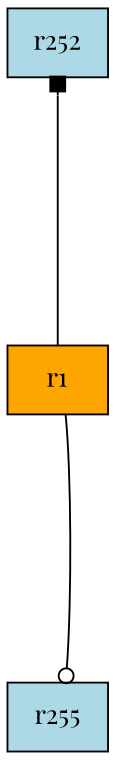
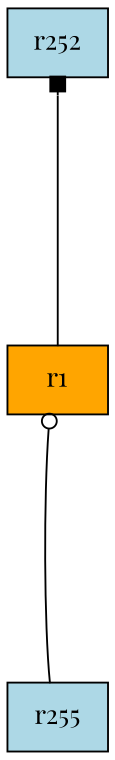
  digraph {
    fontname="Playfair Display"
    rankdir=BT
    ranksep=2.0
    node [fillcolor=lightblue fontname="Playfair Display" shape=record style=filled]
    edge [fontname="Playfair Display"]
    n1 [label="{r255}"]
    n2 [fillcolor=orange label="{r1}"]
    n3 [label="{r252}"]
-   n2 -> n1 [arrowhead=odot]
+   n1 -> n2 [arrowhead=odot]
    n2 -> n3 [arrowhead=box]
  }
